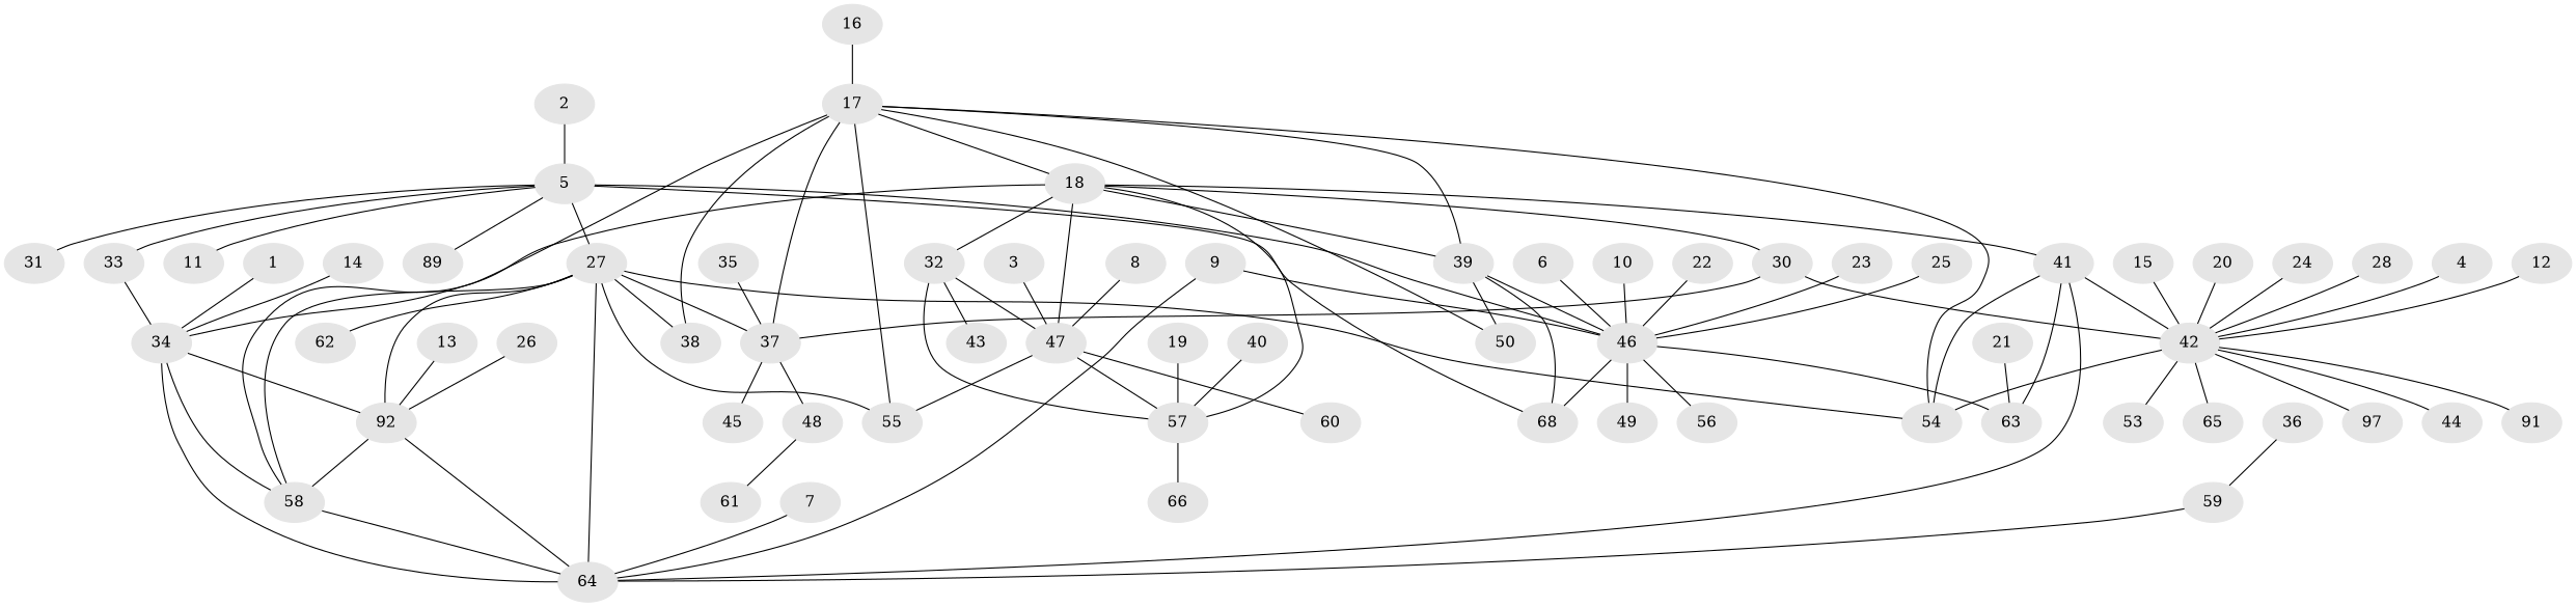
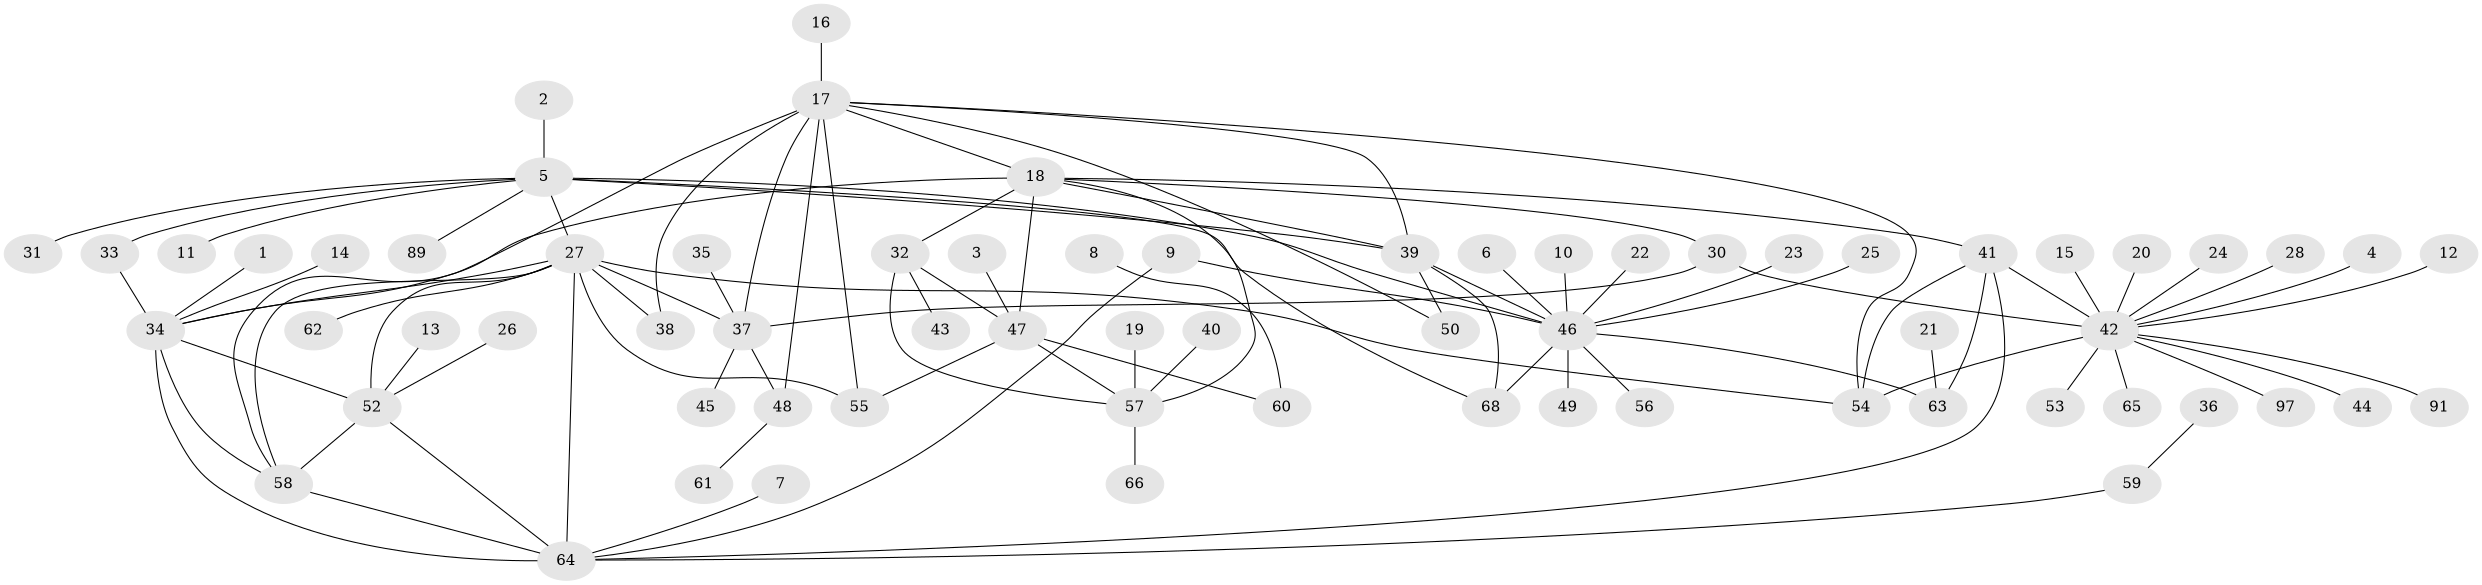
  graph {
    node [color=gray90 style=filled]
    edge [weight=1.0]
    1
    34
    64
-   52 [label=92]
+   52
    58
    2
    5
    11
    27
    n10 [label=89]
    31
    33
    39
    46
    68
    3
    47
    55
    57
    60
    4
    42
    54
    44
    n25 [label=91]
    53
    65
    n28 [label=97]
    37
    38
    62
    50
    63
    49
    56
    6
    7
    8
    9
    10
    12
    13
    14
    16
    17
    15
    48
    18
    45
    61
    30
    32
    41
    43
    66
    19
    20
    21
    22
    23
    24
    25
    26
    28
    35
    36
    59
    40
    1 -- 34
    34 -- 64
    34 -- 52 [weight=2.0]
    34 -- 58
    52 -- 64 [weight=2.0]
    52 -- 58 [weight=2.0]
    58 -- 64
    2 -- 5
    5 -- 11
    5 -- 27
    5 -- n10
    5 -- 31
    5 -- 33
+   5 -- 39 [weight=4.0]
    5 -- 46 [weight=2.0]
    5 -- 68 [weight=2.0]
+   27 -- 34
    27 -- 64
    27 -- 52 [weight=2.0]
    27 -- 58
    27 -- 55
    27 -- 54
    27 -- 37
    27 -- 38
    27 -- 62
    33 -- 34
    39 -- 46 [weight=2.0]
    39 -- 68 [weight=2.0]
    39 -- 50
    46 -- 68
    46 -- 63
    46 -- 49
    46 -- 56
    3 -- 47
    47 -- 55
    47 -- 57 [weight=2.0]
    47 -- 60
    57 -- 66
    4 -- 42
    42 -- 54 [weight=3.0]
    42 -- 44
    42 -- n25
    42 -- 53
    42 -- 65
    42 -- n28
    37 -- 48
    37 -- 45
    6 -- 46
    7 -- 64
-   8 -- 47
+   8 -- 60
    9 -- 64
    9 -- 46
    10 -- 46
    12 -- 42
    13 -- 52
    14 -- 34
    16 -- 17 [weight=4.0]
    17 -- 58
    17 -- 39 [weight=2.0]
    17 -- 55
    17 -- 54
    17 -- 37 [weight=2.0]
    17 -- 38
    17 -- 50
+   17 -- 48 [weight=2.0]
    17 -- 18
    15 -- 42
    48 -- 61
    18 -- 34
    18 -- 39
    18 -- 47 [weight=4.0]
    18 -- 57 [weight=2.0]
    18 -- 30
    18 -- 32 [weight=2.0]
    18 -- 41
    30 -- 42
    30 -- 37 [weight=2.0]
    32 -- 47 [weight=2.0]
    32 -- 57
    32 -- 43
    41 -- 64
    41 -- 42 [weight=3.0]
    41 -- 54
    41 -- 63
    19 -- 57
    20 -- 42
    21 -- 63
    22 -- 46
    23 -- 46
    24 -- 42
    25 -- 46
    26 -- 52
    28 -- 42
    35 -- 37
    36 -- 59
    59 -- 64
    40 -- 57
  }
